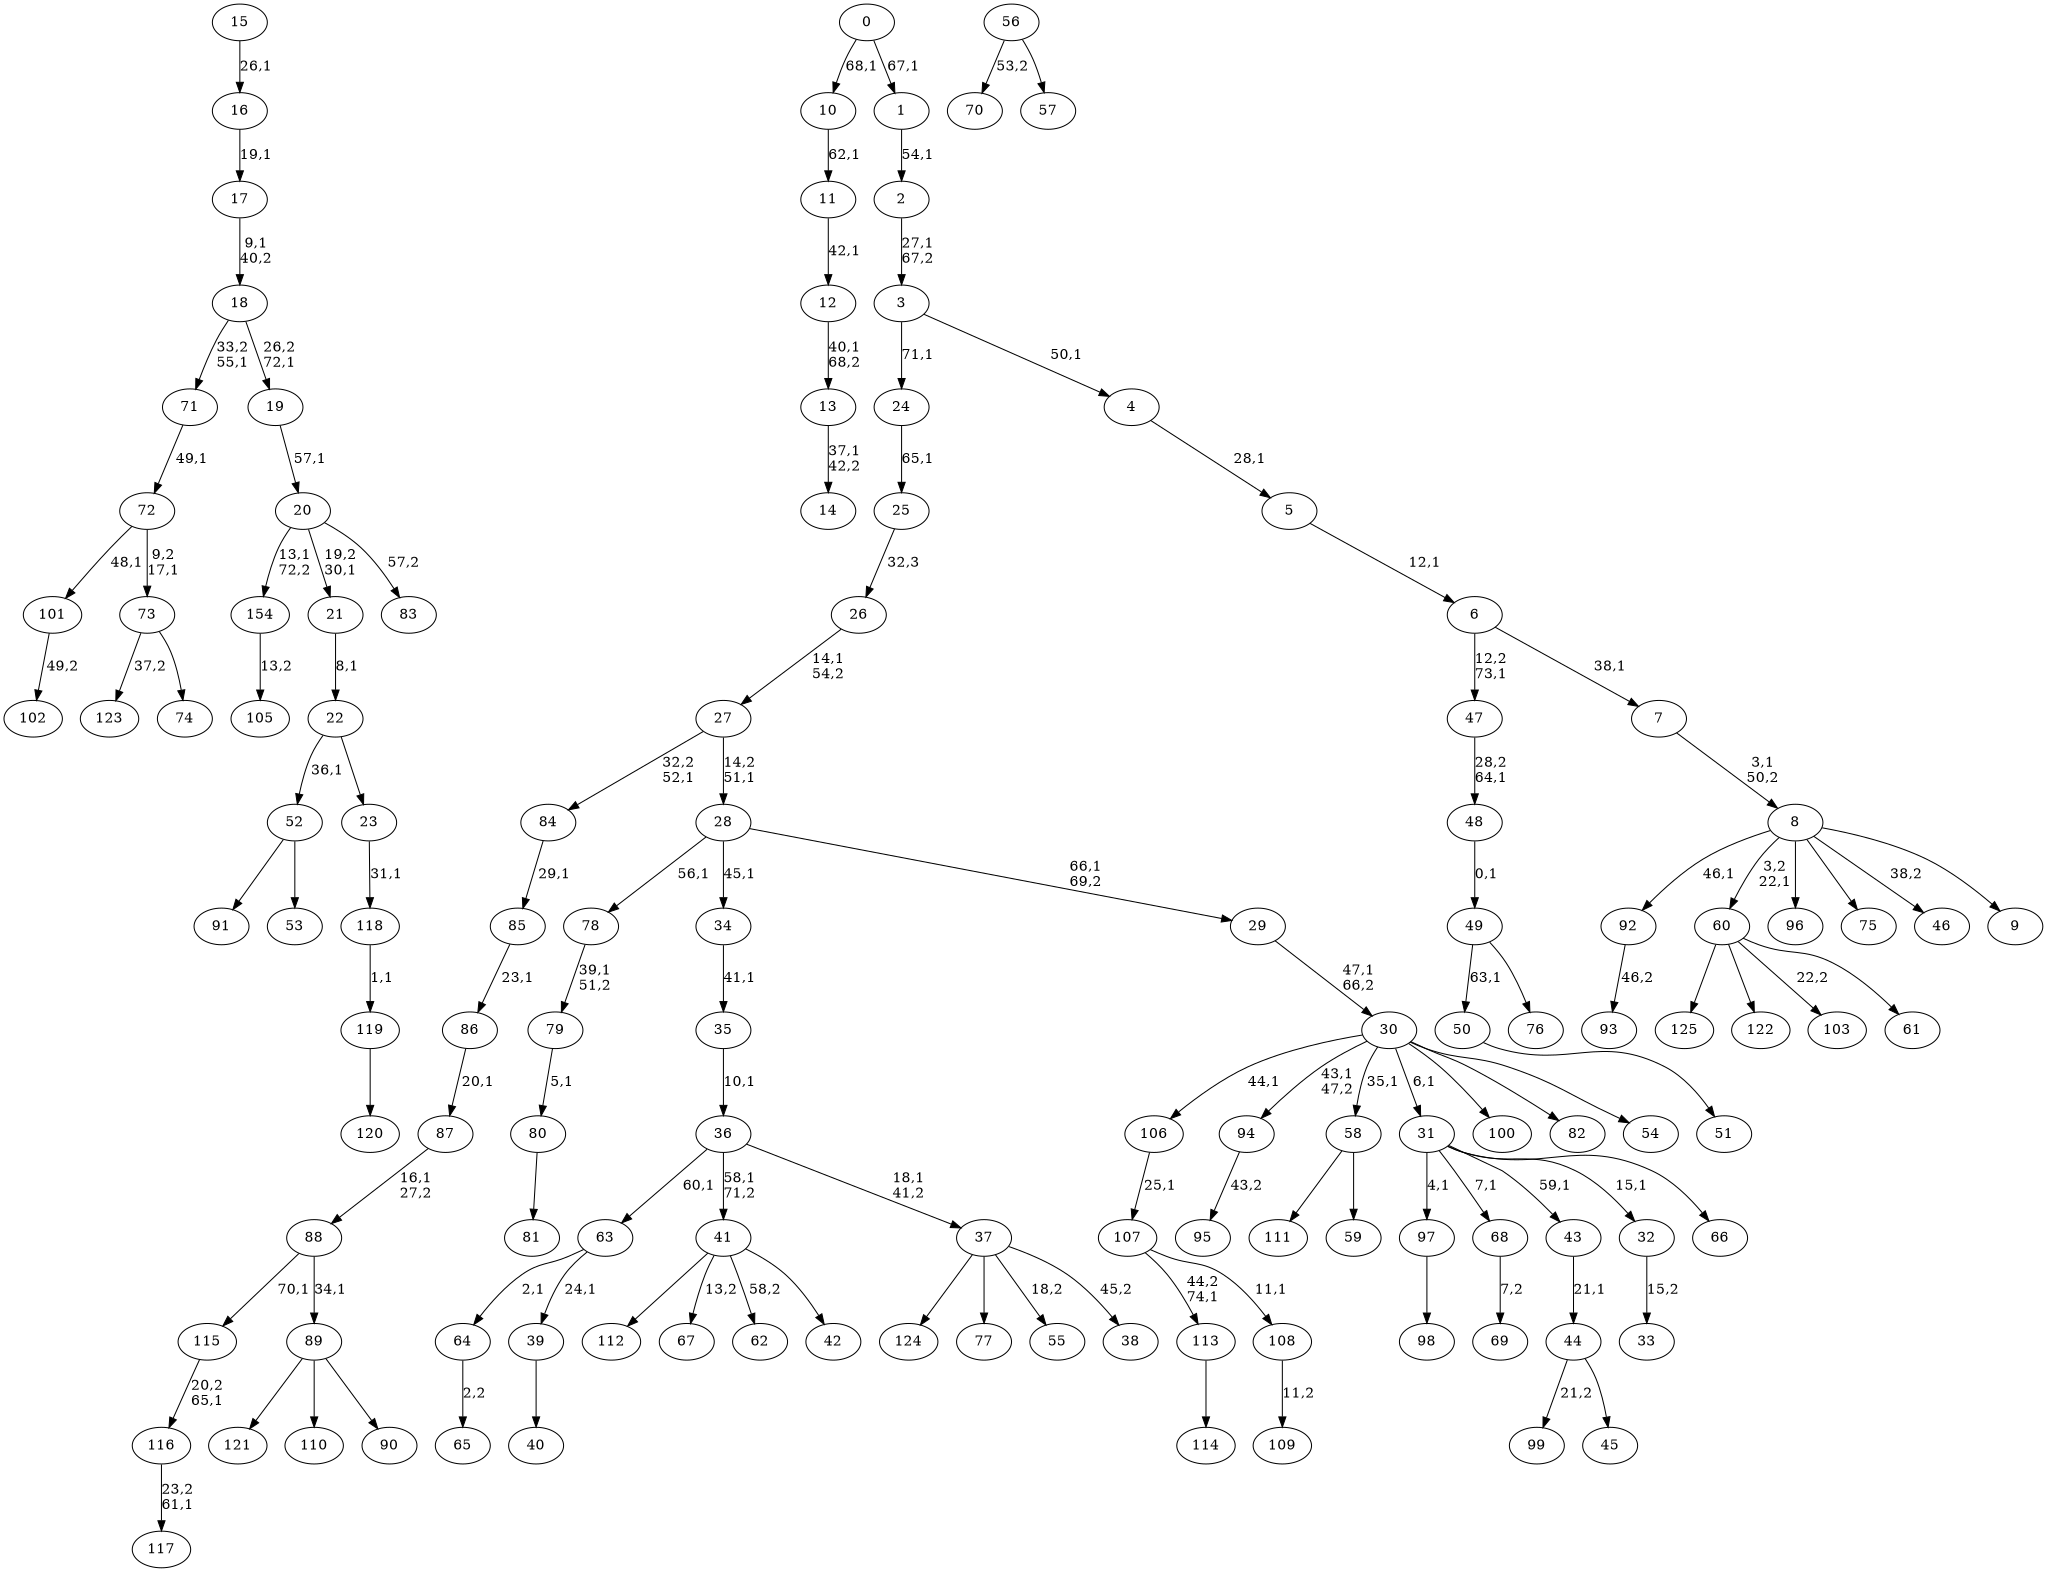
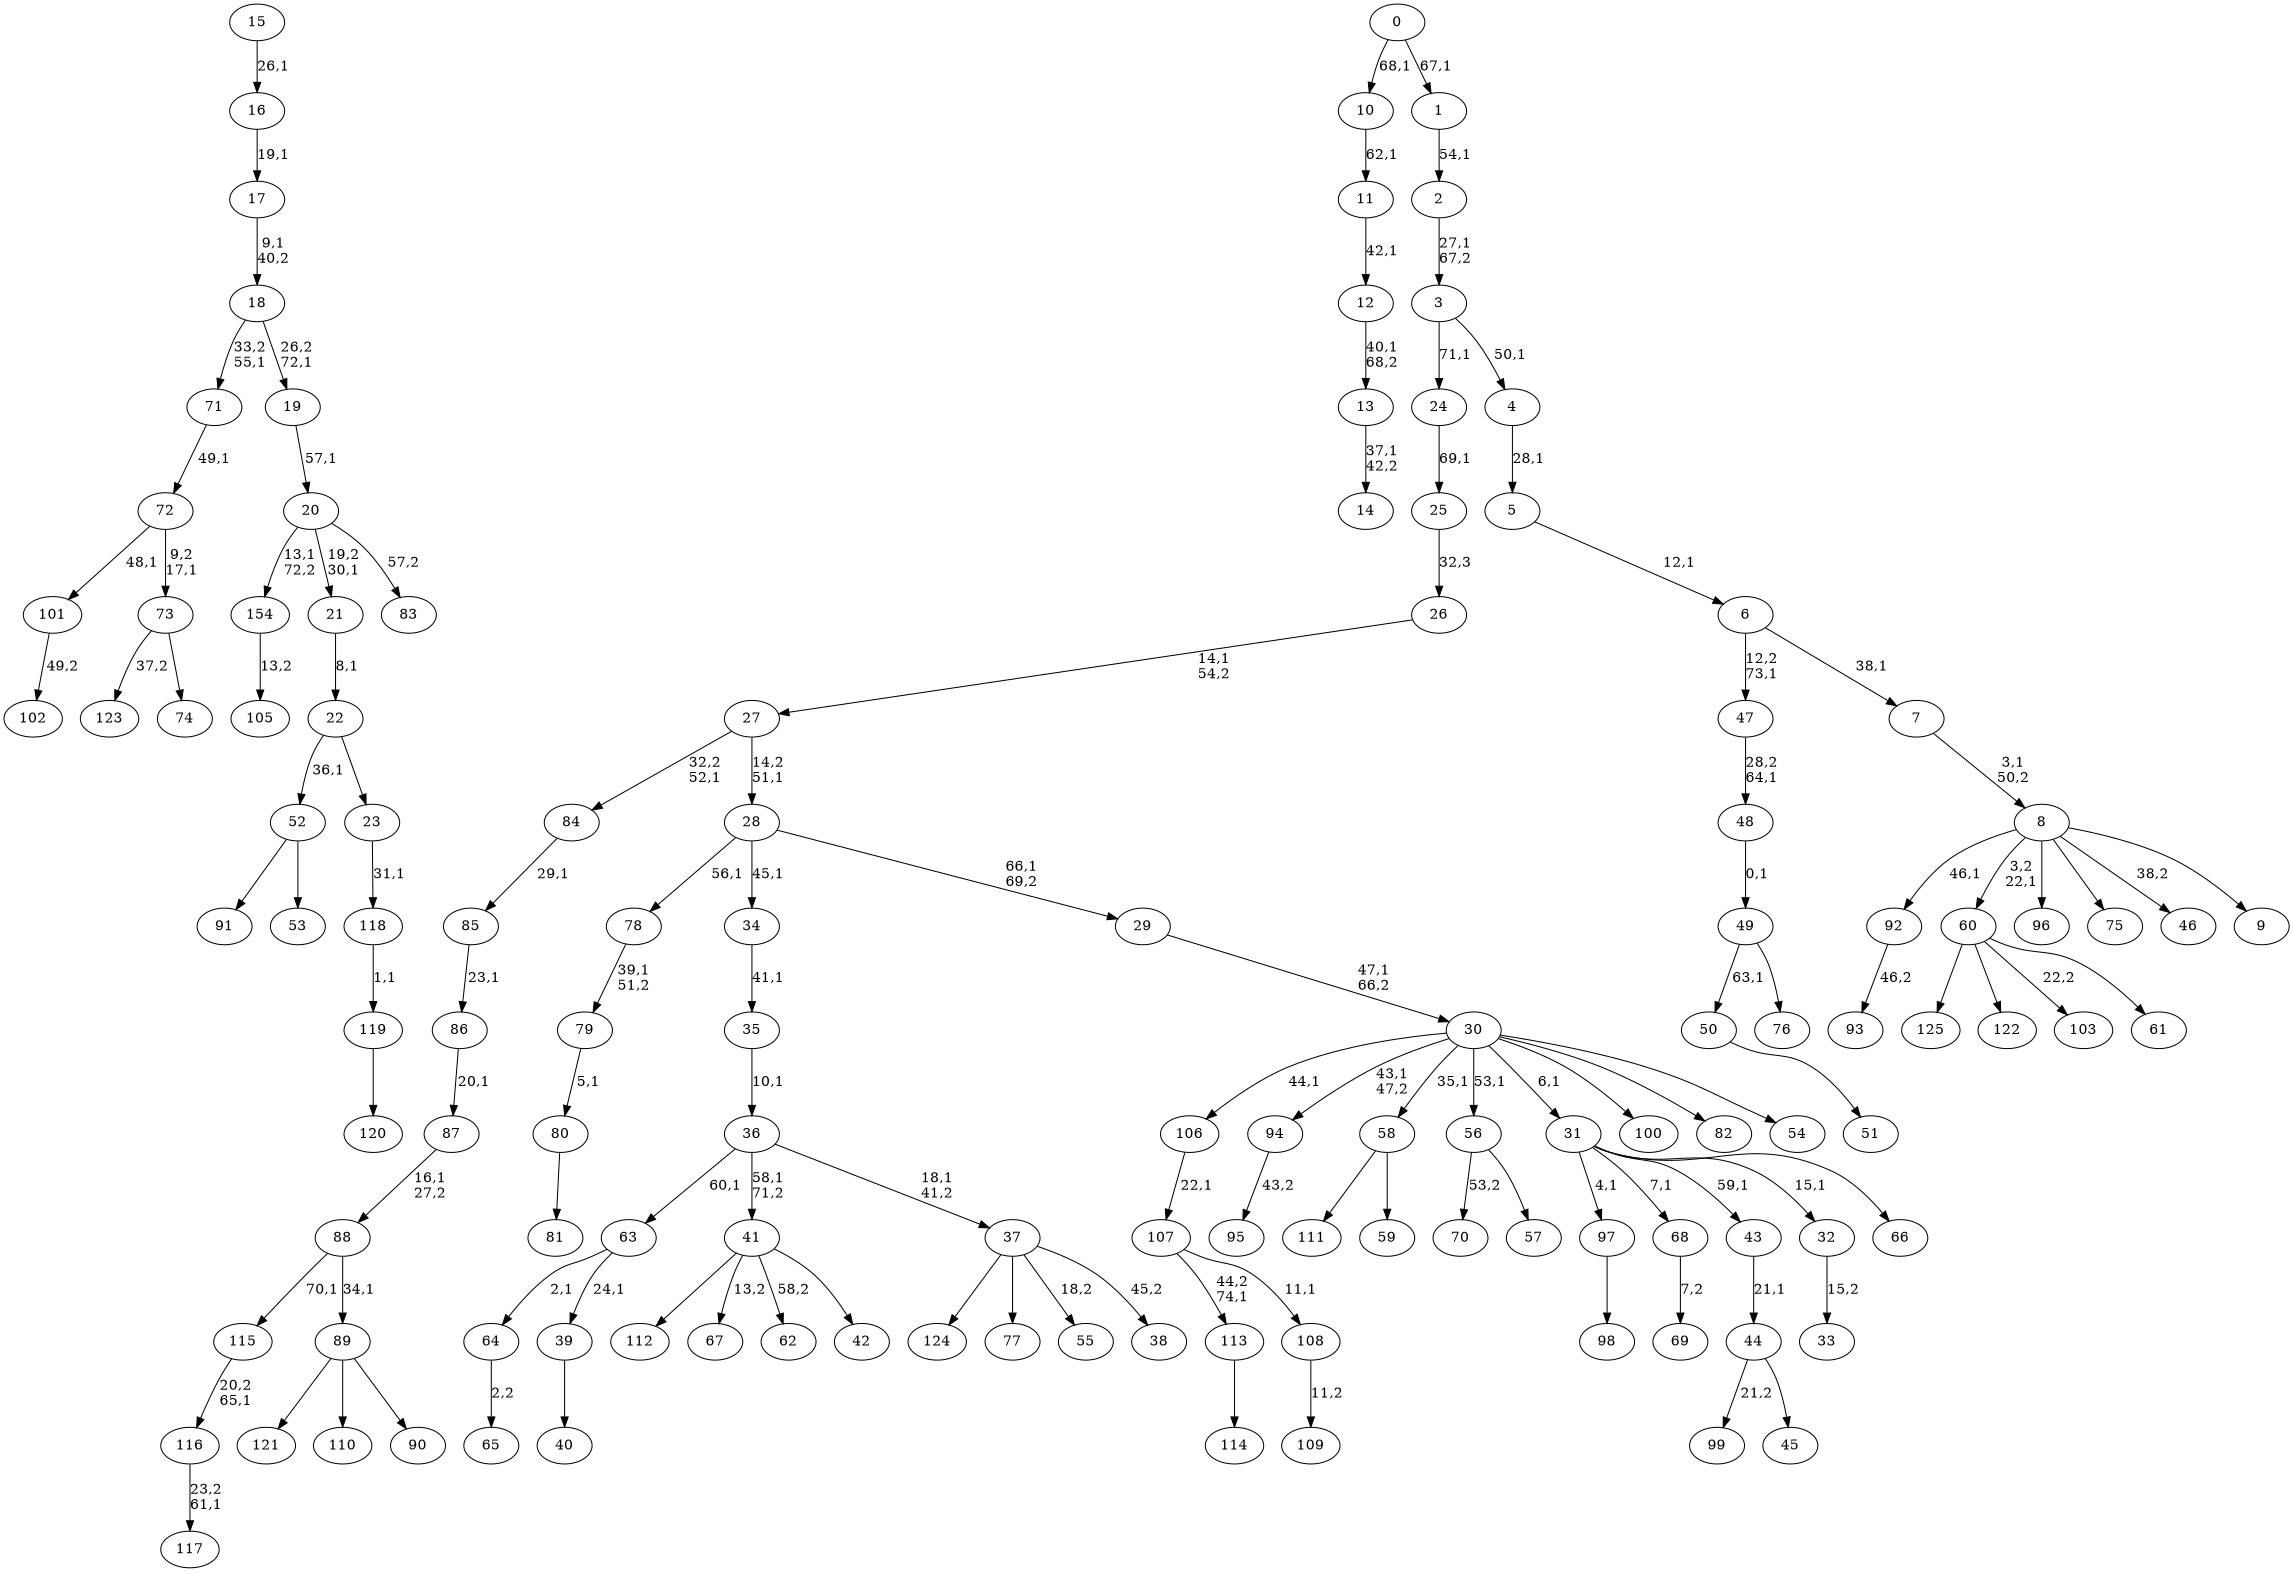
  digraph {
    fontname="DejaVu Serif"
    node [fontname="DejaVu Serif"]
    edge [fontname="DejaVu Serif"]
    119
    120
    118
    116
    117
    115
    113
    114
    108
    109
    107
    106
    n13 [label=154]
    105
    101
    102
    97
    98
    94
    95
    92
    93
    89
    121
    110
    90
    88
    87
    86
    85
    84
    80
    81
    79
    78
    73
    123
    74
    72
    71
    68
    69
    64
    65
    63
    39
    60
    125
    122
    103
    61
    58
    111
    59
    56
    70
    57
    52
    91
    53
    50
    51
    49
    76
    48
    47
    44
    99
    45
    43
    41
    112
    67
    62
    42
    40
    37
    124
    77
    55
    38
    36
    35
    34
    32
    33
    31
    66
    30
    100
    82
    54
    29
    28
    27
    26
    25
    24
    22
    23
    21
    20
    83
    19
    18
    17
    16
    15
    13
    14
    12
    11
    10
    8
    96
    75
    46
    9
    7
    6
    5
    4
    3
    2
    1
    0
    119 -> 120
    118 -> 119 [label="1,1"]
    116 -> 117 [label="23,2\n61,1"]
    115 -> 116 [label="20,2\n65,1"]
    113 -> 114
    108 -> 109 [label="11,2"]
    107 -> 113 [label="44,2\n74,1"]
    107 -> 108 [label="11,1"]
-   106 -> 107 [label="25,1"]
+   106 -> 107 [label="22,1"]
    n13 -> 105 [label="13,2"]
    101 -> 102 [label="49,2"]
    97 -> 98
    94 -> 95 [label="43,2"]
    92 -> 93 [label="46,2"]
    89 -> 121
    89 -> 110
    89 -> 90
    88 -> 115 [label="70,1"]
    88 -> 89 [label="34,1"]
    87 -> 88 [label="16,1\n27,2"]
    86 -> 87 [label="20,1"]
    85 -> 86 [label="23,1"]
    84 -> 85 [label="29,1"]
    80 -> 81
    79 -> 80 [label="5,1"]
    78 -> 79 [label="39,1\n51,2"]
    73 -> 123 [label="37,2"]
    73 -> 74
    72 -> 101 [label="48,1"]
    72 -> 73 [label="9,2\n17,1"]
    71 -> 72 [label="49,1"]
    68 -> 69 [label="7,2"]
    64 -> 65 [label="2,2"]
    63 -> 64 [label="2,1"]
    63 -> 39 [label="24,1"]
    39 -> 40
    60 -> 125
    60 -> 122
    60 -> 103 [label="22,2"]
    60 -> 61
    58 -> 111
    58 -> 59
    56 -> 70 [label="53,2"]
    56 -> 57
    52 -> 91
    52 -> 53
    50 -> 51
    49 -> 50 [label="63,1"]
    49 -> 76
    48 -> 49 [label="0,1"]
    47 -> 48 [label="28,2\n64,1"]
    44 -> 99 [label="21,2"]
    44 -> 45
    43 -> 44 [label="21,1"]
    41 -> 112
    41 -> 67 [label="13,2"]
    41 -> 62 [label="58,2"]
    41 -> 42
    37 -> 124
    37 -> 77
    37 -> 55 [label="18,2"]
    37 -> 38 [label="45,2"]
    36 -> 63 [label="60,1"]
    36 -> 41 [label="58,1\n71,2"]
    36 -> 37 [label="18,1\n41,2"]
    35 -> 36 [label="10,1"]
    34 -> 35 [label="41,1"]
    32 -> 33 [label="15,2"]
    31 -> 97 [label="4,1"]
    31 -> 68 [label="7,1"]
    31 -> 43 [label="59,1"]
    31 -> 32 [label="15,1"]
    31 -> 66
    30 -> 106 [label="44,1"]
    30 -> 94 [label="43,1\n47,2"]
    30 -> 58 [label="35,1"]
+   30 -> 56 [label="53,1"]
    30 -> 31 [label="6,1"]
    30 -> 100
    30 -> 82
    30 -> 54
    29 -> 30 [label="47,1\n66,2"]
    28 -> 78 [label="56,1"]
    28 -> 34 [label="45,1"]
    28 -> 29 [label="66,1\n69,2"]
    27 -> 84 [label="32,2\n52,1"]
    27 -> 28 [label="14,2\n51,1"]
    26 -> 27 [label="14,1\n54,2"]
    25 -> 26 [label="32,3"]
-   24 -> 25 [label="65,1"]
+   24 -> 25 [label="69,1"]
    22 -> 52 [label="36,1"]
    22 -> 23
    23 -> 118 [label="31,1"]
    21 -> 22 [label="8,1"]
    20 -> n13 [label="13,1\n72,2"]
    20 -> 21 [label="19,2\n30,1"]
    20 -> 83 [label="57,2"]
    19 -> 20 [label="57,1"]
    18 -> 71 [label="33,2\n55,1"]
    18 -> 19 [label="26,2\n72,1"]
    17 -> 18 [label="9,1\n40,2"]
    16 -> 17 [label="19,1"]
    15 -> 16 [label="26,1"]
    13 -> 14 [label="37,1\n42,2"]
    12 -> 13 [label="40,1\n68,2"]
    11 -> 12 [label="42,1"]
    10 -> 11 [label="62,1"]
    8 -> 92 [label="46,1"]
    8 -> 60 [label="3,2\n22,1"]
    8 -> 96
    8 -> 75
    8 -> 46 [label="38,2"]
    8 -> 9
    7 -> 8 [label="3,1\n50,2"]
    6 -> 47 [label="12,2\n73,1"]
    6 -> 7 [label="38,1"]
    5 -> 6 [label="12,1"]
    4 -> 5 [label="28,1"]
    3 -> 24 [label="71,1"]
    3 -> 4 [label="50,1"]
    2 -> 3 [label="27,1\n67,2"]
    1 -> 2 [label="54,1"]
    0 -> 10 [label="68,1"]
    0 -> 1 [label="67,1"]
  }
